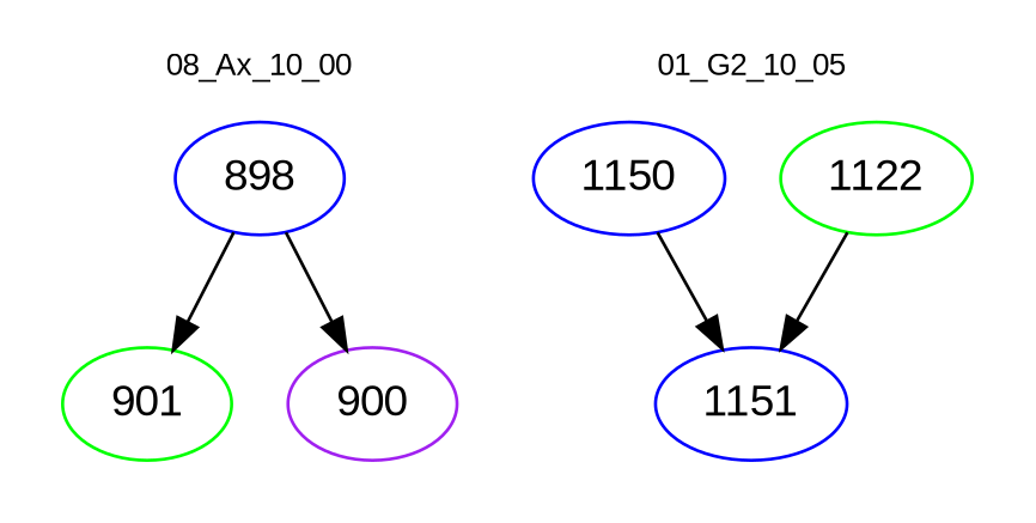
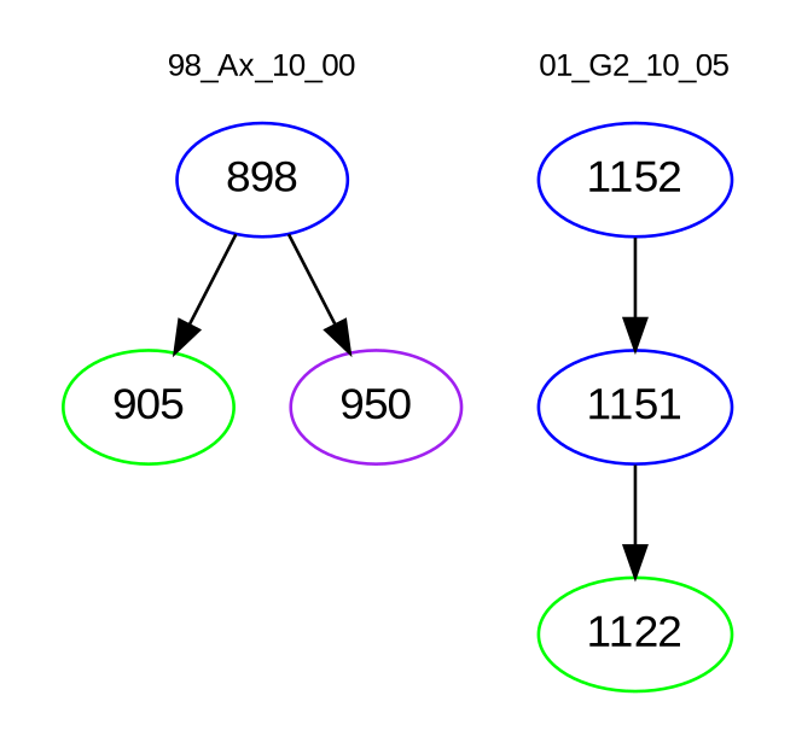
  digraph {
    fontname="Liberation Sans"
    node [color=blue fontname="Liberation Sans"]
    edge [color=black fontname="Liberation Sans"]
    n1 [label=898]
-   n2 [color=green label=901]
-   n3 [color=purple label=900]
+   n2 [color=green label=905]
+   n3 [color=purple label=950]
    n4 [label=1151]
    n5 [color=green label=1122]
-   n6 [label=1150]
+   n6 [label=1152]
    subgraph cluster_1 {
      color=white
      fontsize=10
-     label="08_Ax_10_00"
+     label="98_Ax_10_00"
      n1
      n2
      n3
    }
    subgraph cluster_2 {
      color=white
      fontsize=10
      label="01_G2_10_05"
      n4
      n5
      n6
    }
    n1 -> n2
    n1 -> n3
-   n5 -> n4
+   n4 -> n5
    n6 -> n4
  }
